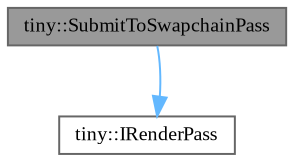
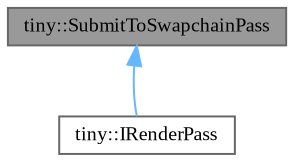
  digraph {
    fontname="Liberation Serif"
    node [color=gray40 fontname="Liberation Serif" fontsize=10 shape=box style=filled]
    n1 [fillcolor=grey60 fontcolor=black height=0.2 label="tiny::SubmitToSwapchainPass" width=0.4]
    n2 [fillcolor=white height=0.2 label="tiny::IRenderPass" width=0.4]
-   n2 -> n1 [color=steelblue1 dir=back fontname="Liberation Serif" fontsize=10 labelfontname=Helvetica labelfontsize=10 style=solid]
+   n1 -> n2 [color=steelblue1 dir=back fontname="Liberation Serif" fontsize=10 labelfontname=Helvetica labelfontsize=10 style=solid]
  }
